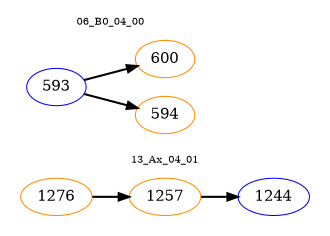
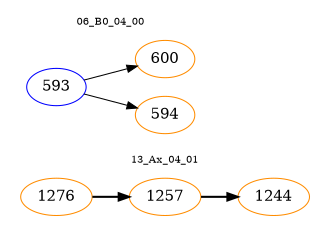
  digraph {
    rankdir=LR
    node [color=darkorange]
    edge [color=black style=bold]
    n1 [label=1257]
-   n2 [color=blue label=1244]
+   n2 [label=1244]
    n3 [label=1276]
    n4 [color=blue label=593]
    n5 [label=594]
    n6 [label=600]
    subgraph cluster_1 {
      color=white
      fontsize=10
      label="13_Ax_04_01"
      n1
      n2
      n3
    }
    subgraph cluster_2 {
      color=white
      fontsize=10
      label="06_B0_04_00"
      n4
      n5
      n6
    }
    n1 -> n2
    n3 -> n1
-   n4 -> n5
-   n4 -> n6
+   n4 -> n5 [style=solid]
+   n4 -> n6 [style=solid]
  }
